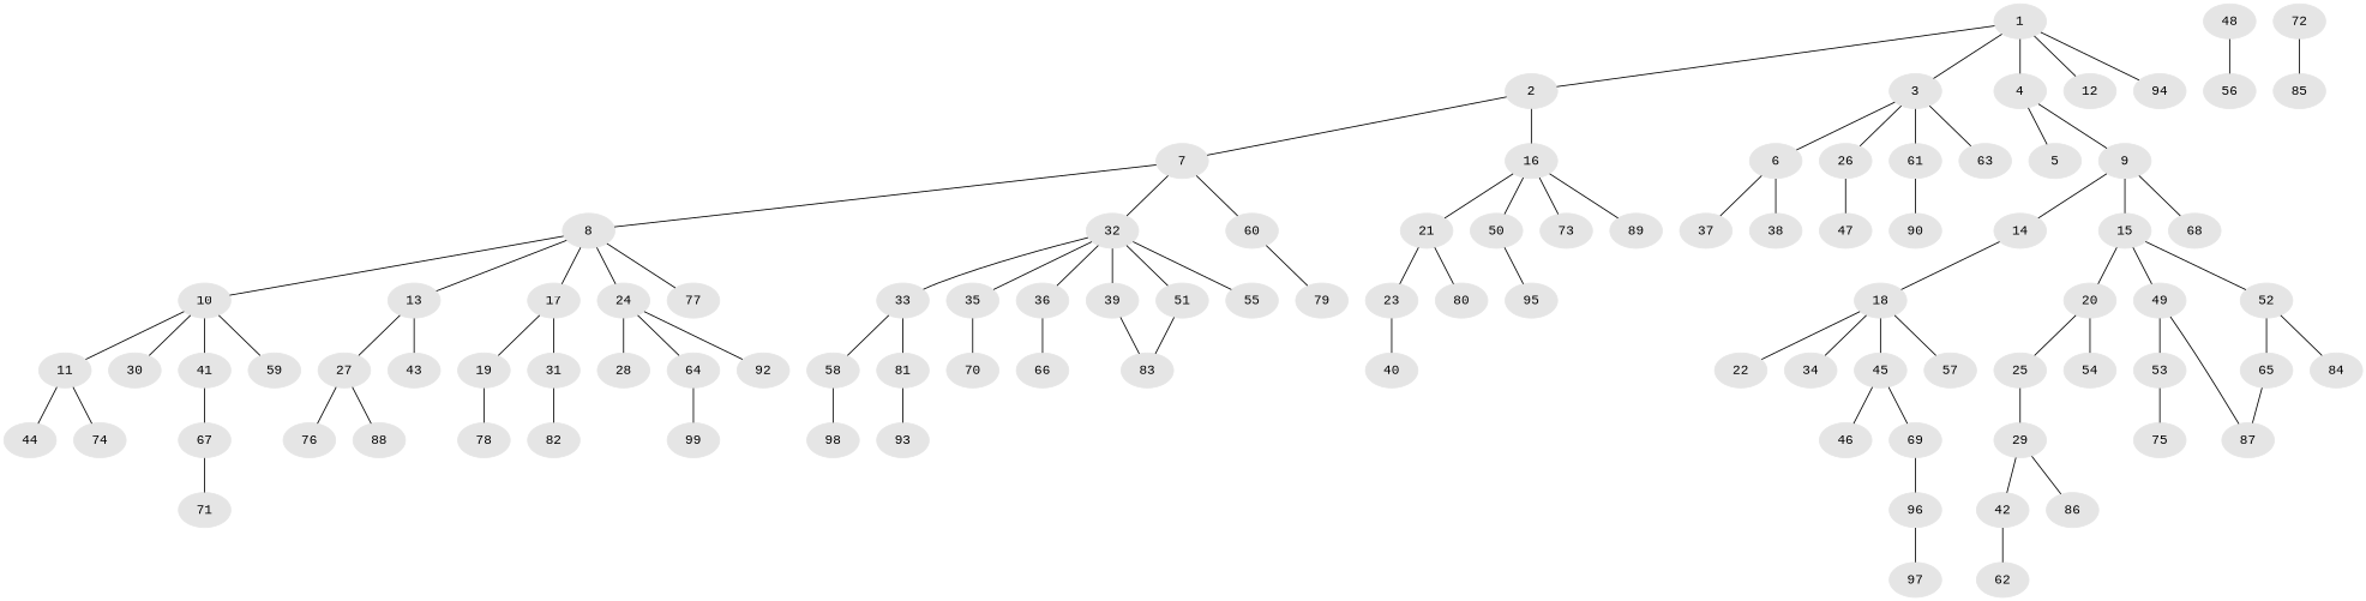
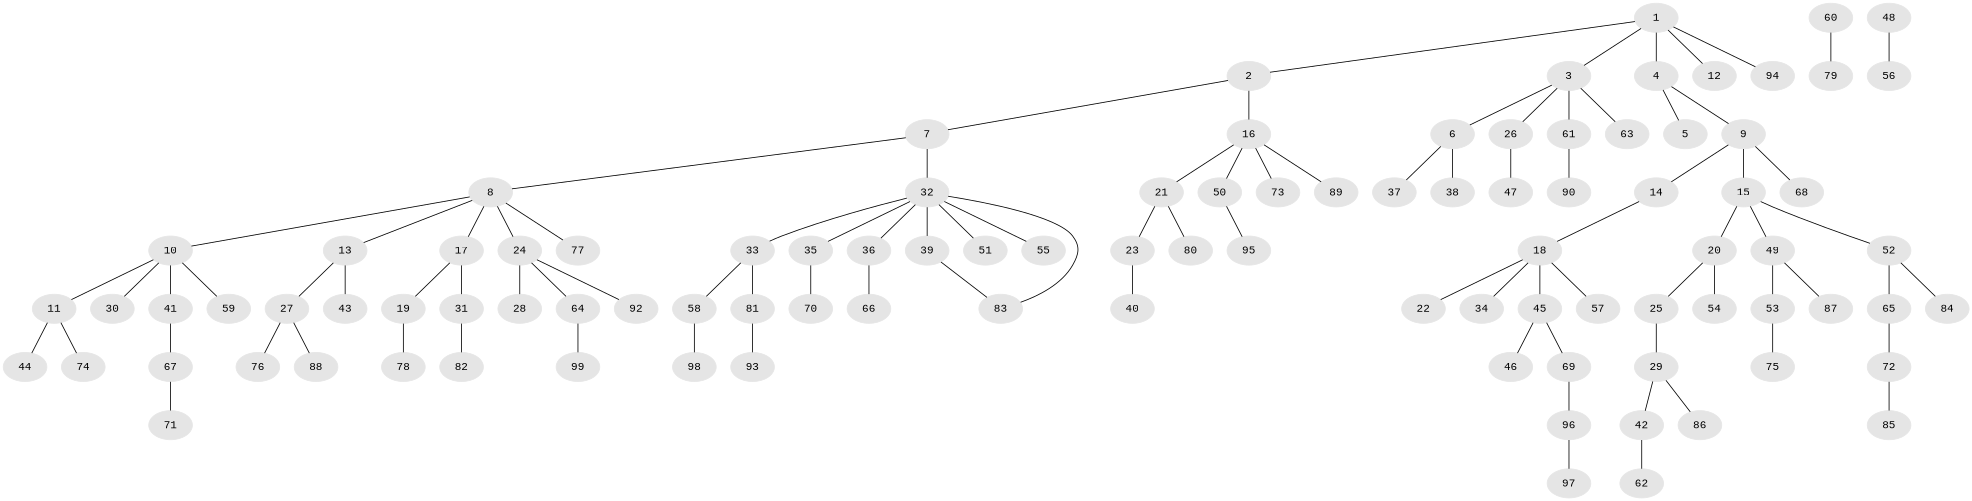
  graph {
    fontname="Liberation Mono"
    node [color=gray90 fontname="Liberation Mono" style=filled]
    edge [fontname="Liberation Mono"]
    1
    2
    3
    4
    12
    94
    7
    16
    6
    26
    61
    63
    5
    9
    8
    32
    60
    21
    50
    73
    89
    37
    38
    47
    90
    14
    15
    68
    10
    13
    17
    24
    77
    33
    35
    36
    39
    51
    55
    79
    11
    30
    41
    59
    27
    43
    19
    31
    28
    64
    92
    18
    20
    49
    52
    44
    74
    67
    76
    88
    22
    34
    45
    57
    25
    54
    53
    87
    65
    84
    23
    80
    95
    78
    82
    46
    69
    29
    40
    99
    42
    86
    62
    58
    81
    70
    66
    83
    98
    93
    48
    56
    71
    96
    75
    72
    85
    97
    1 -- 2
    1 -- 3
    1 -- 4
    1 -- 12
    1 -- 94
    2 -- 7
    2 -- 16
    3 -- 6
    3 -- 26
    3 -- 61
    3 -- 63
    4 -- 5
    4 -- 9
    7 -- 8
    7 -- 32
-   7 -- 60
    16 -- 21
    16 -- 50
    16 -- 73
    16 -- 89
    6 -- 37
    6 -- 38
    26 -- 47
    61 -- 90
    9 -- 14
    9 -- 15
    9 -- 68
    8 -- 10
    8 -- 13
    8 -- 17
    8 -- 24
    8 -- 77
    32 -- 33
    32 -- 35
    32 -- 36
    32 -- 39
    32 -- 51
    32 -- 55
    60 -- 79
    21 -- 23
    21 -- 80
    50 -- 95
    14 -- 18
    15 -- 20
    15 -- 49
    15 -- 52
    10 -- 11
    10 -- 30
    10 -- 41
    10 -- 59
    13 -- 27
    13 -- 43
    17 -- 19
    17 -- 31
    24 -- 28
    24 -- 64
    24 -- 92
    33 -- 58
    33 -- 81
    35 -- 70
    36 -- 66
    39 -- 83
-   51 -- 83
+   32 -- 83
    11 -- 44
    11 -- 74
    41 -- 67
    27 -- 76
    27 -- 88
    19 -- 78
    31 -- 82
    64 -- 99
    18 -- 22
    18 -- 34
    18 -- 45
    18 -- 57
    20 -- 25
    20 -- 54
    49 -- 53
    49 -- 87
    52 -- 65
    52 -- 84
    67 -- 71
    45 -- 46
    45 -- 69
    25 -- 29
    53 -- 75
-   65 -- 87
+   65 -- 72
    23 -- 40
    69 -- 96
    29 -- 42
    29 -- 86
    42 -- 62
    58 -- 98
    81 -- 93
    48 -- 56
    96 -- 97
    72 -- 85
  }
